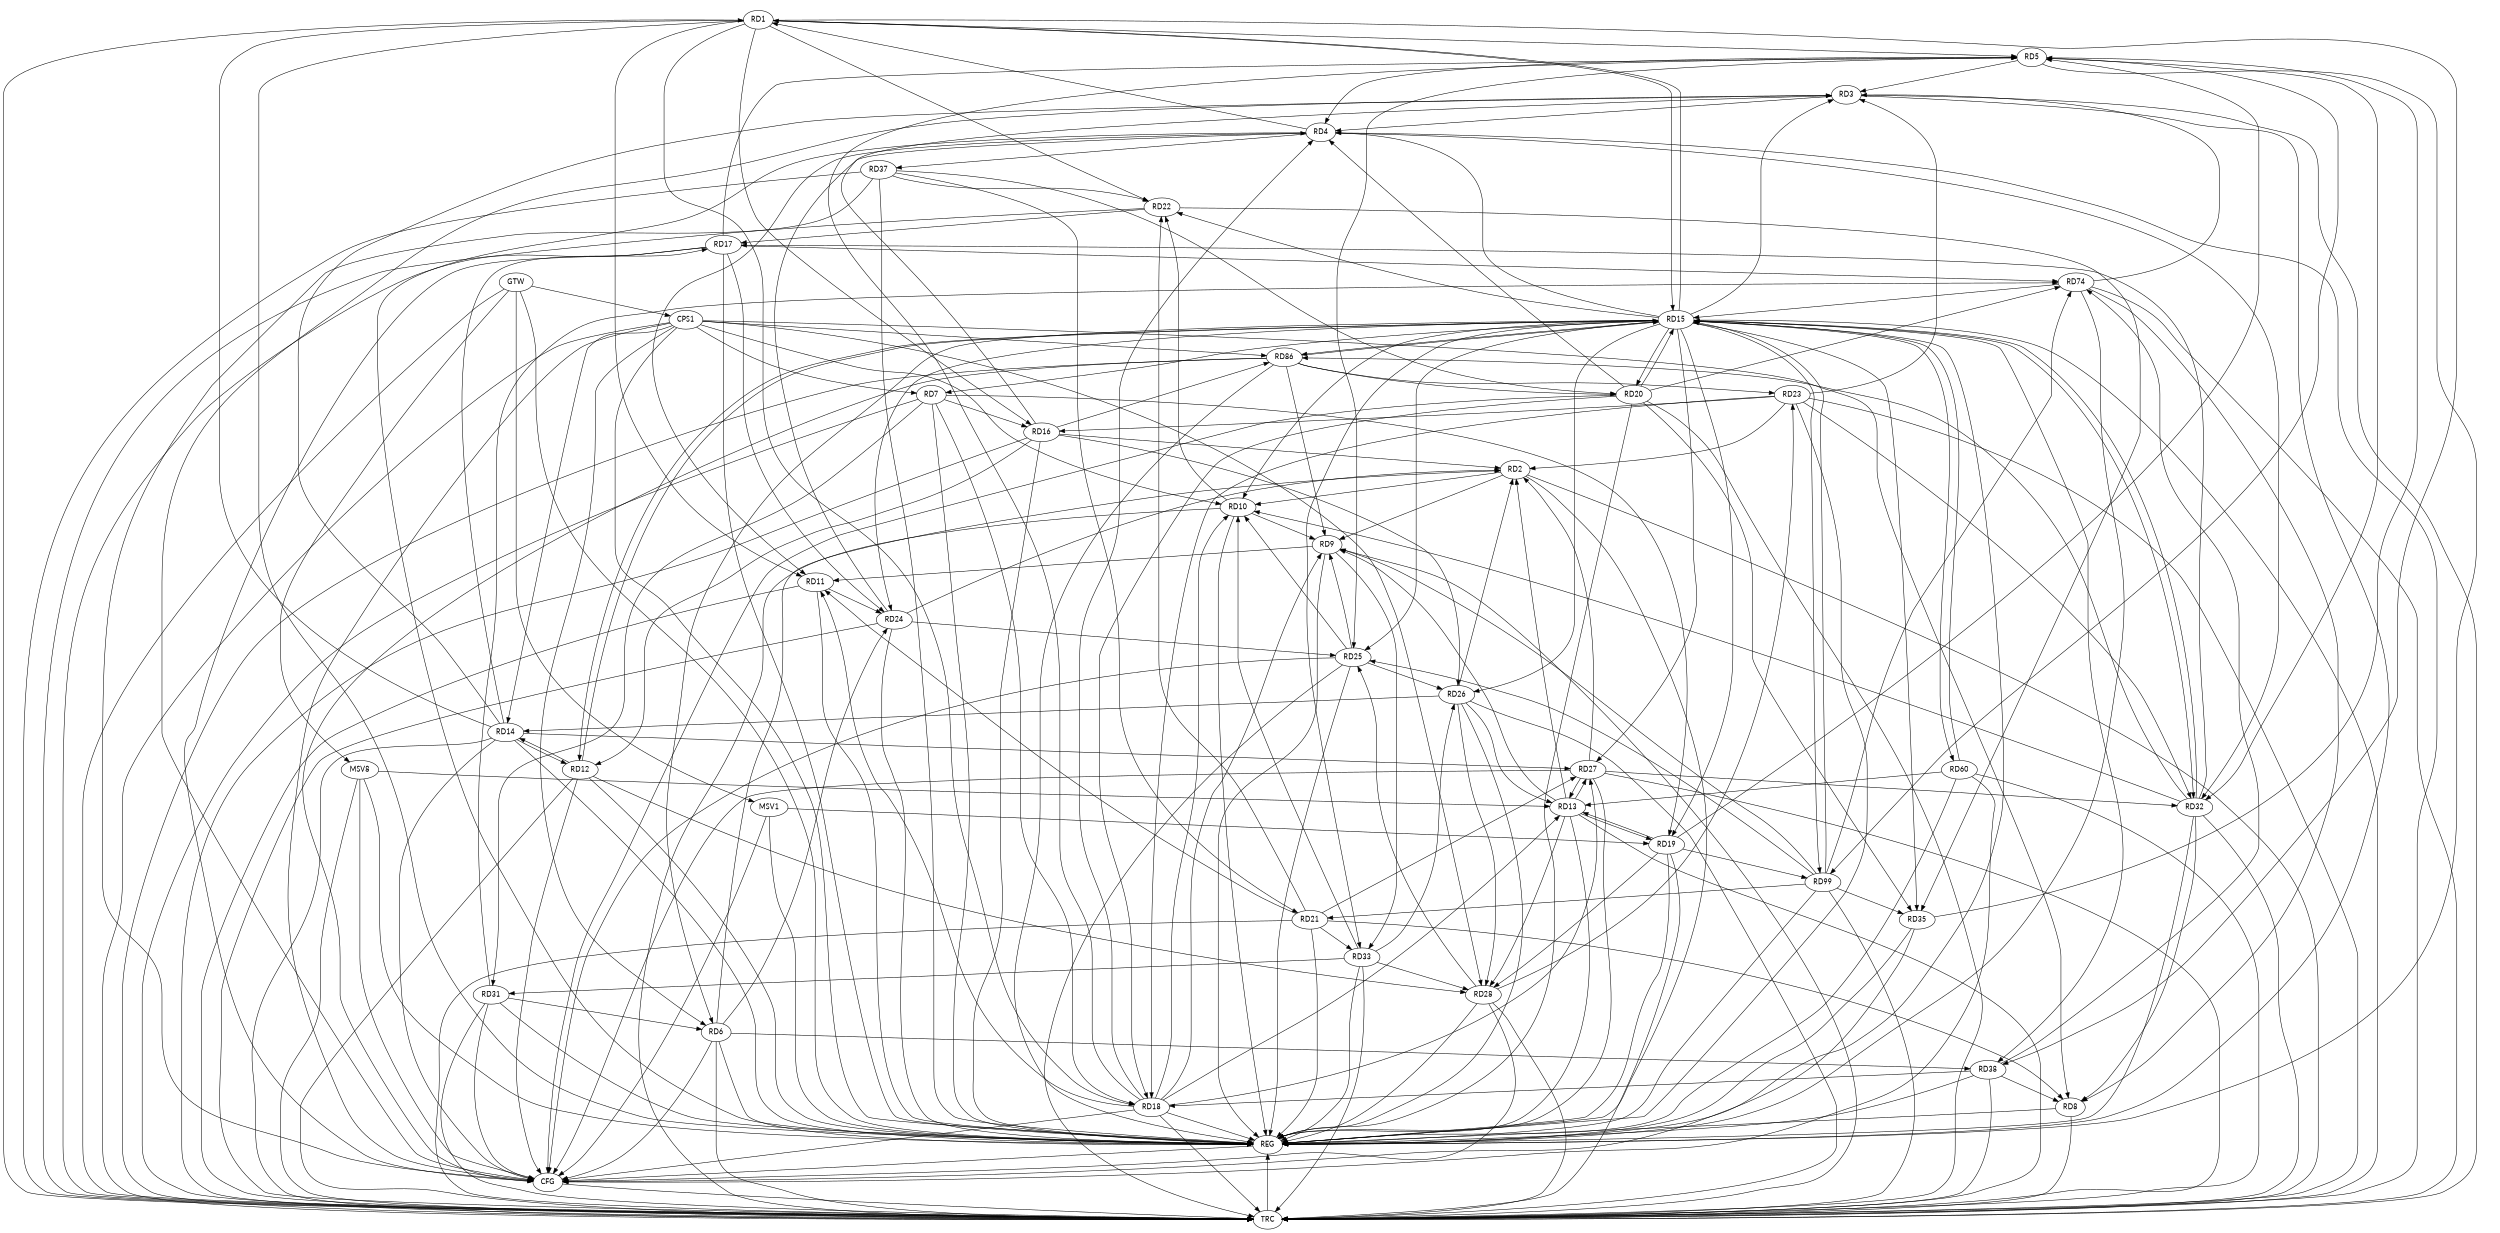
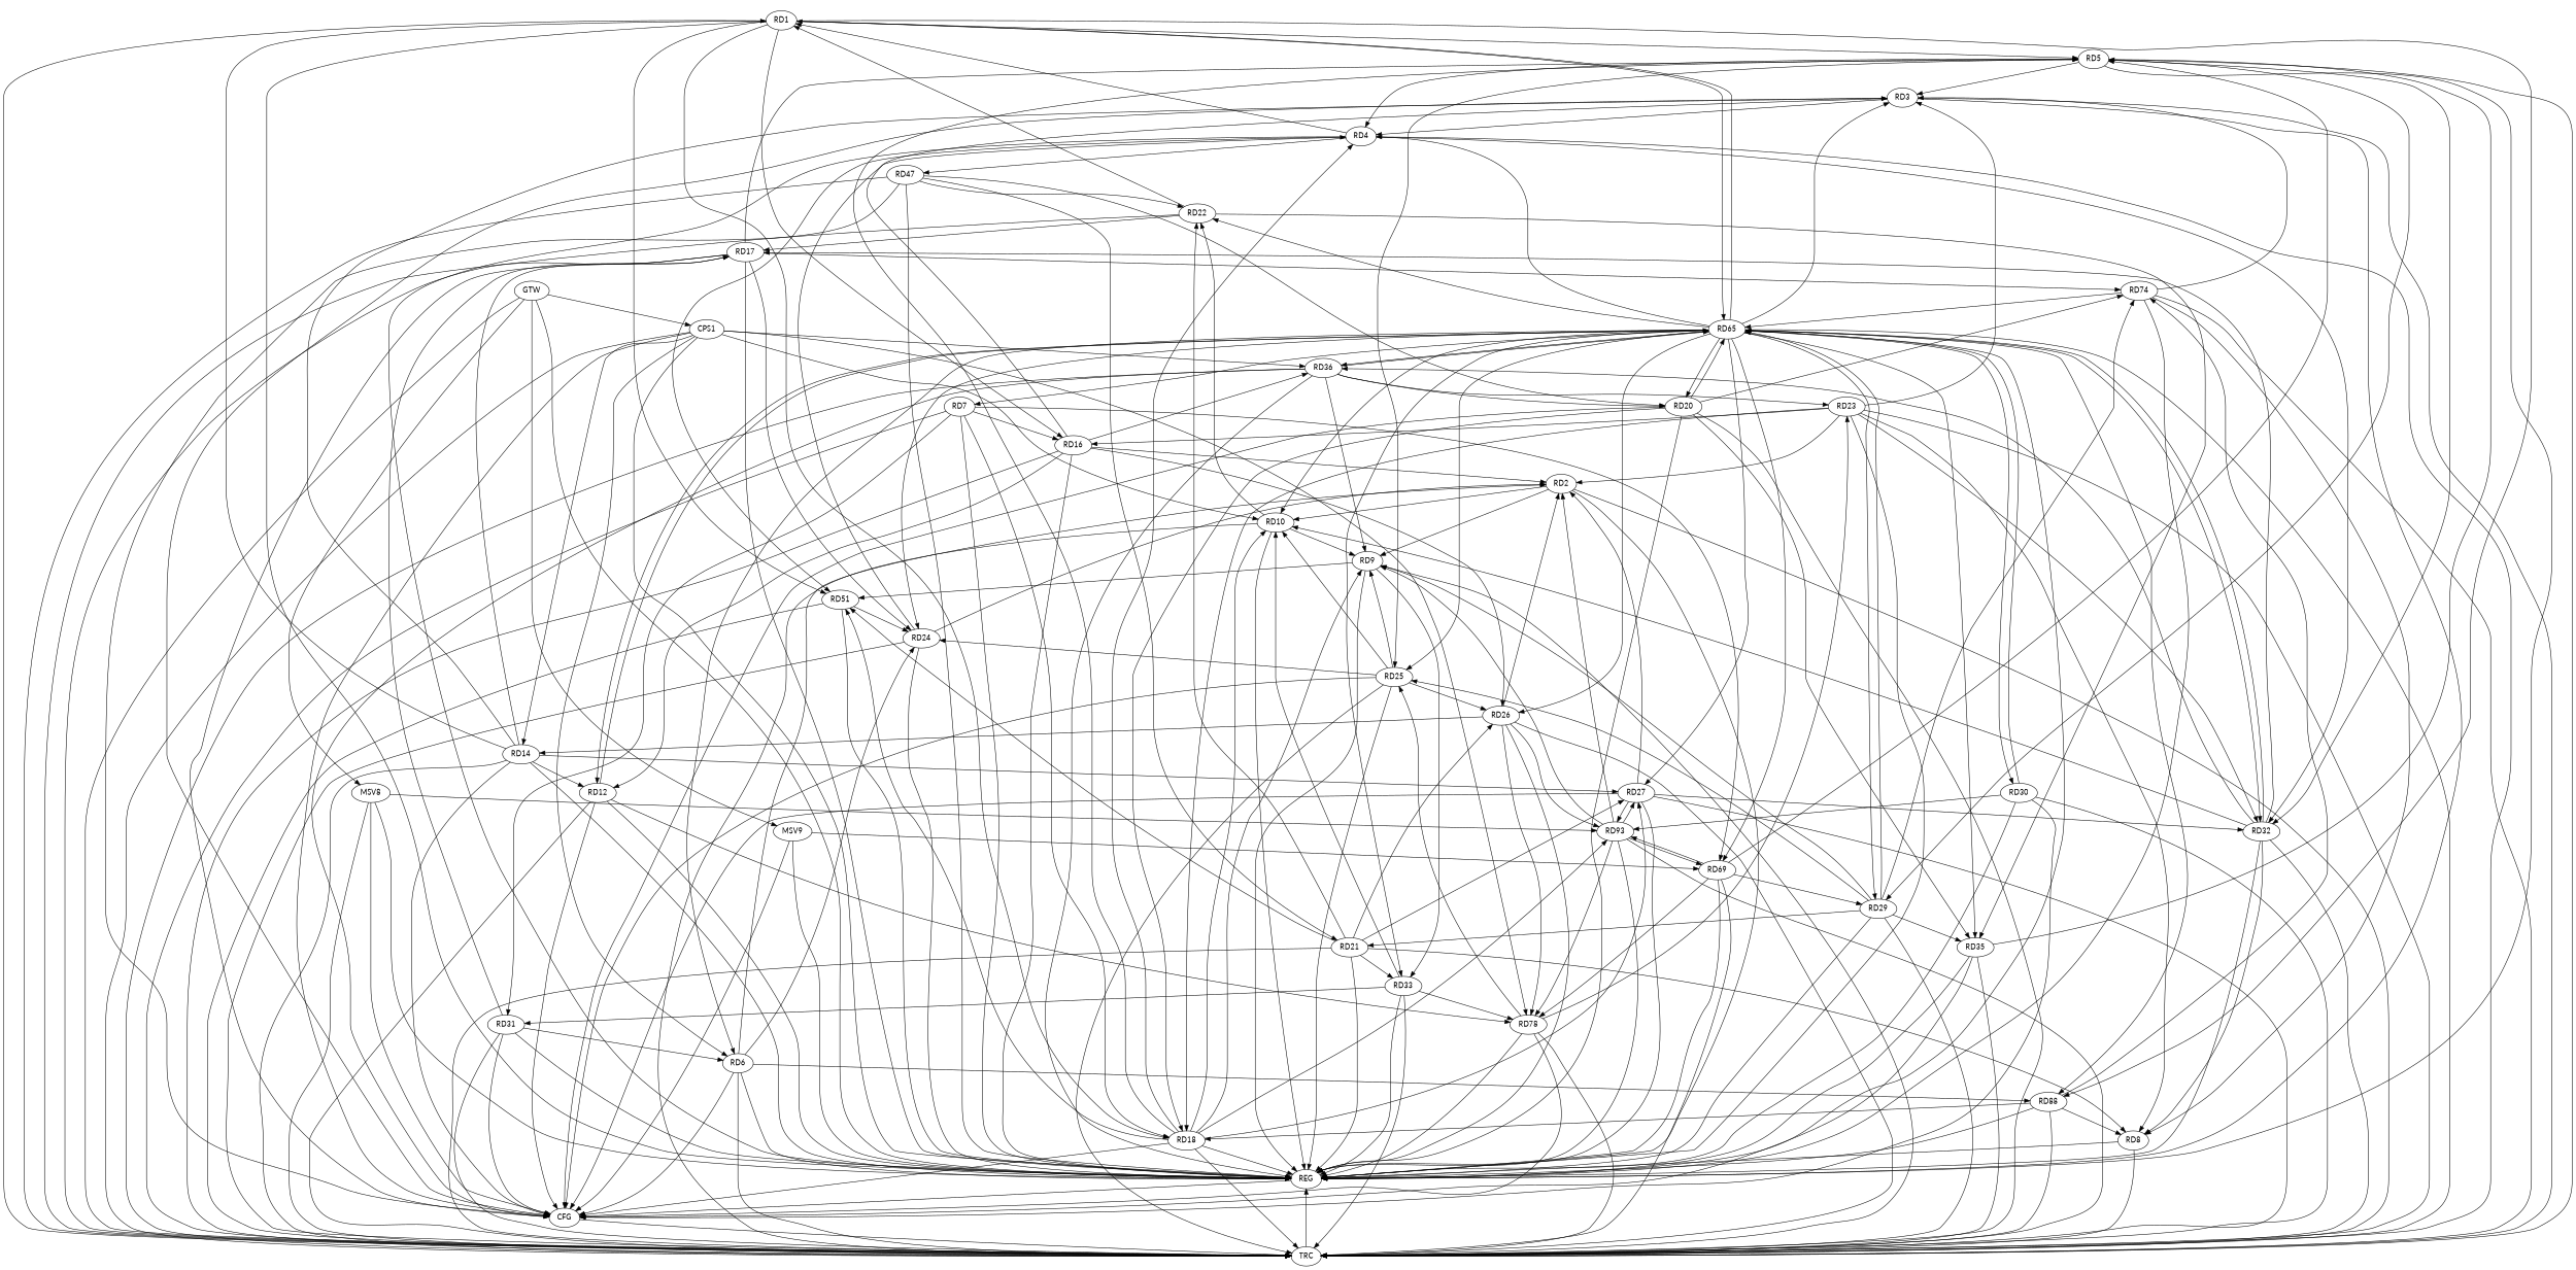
  strict digraph {
    fontname=Lato
    node [fontname=Lato]
    edge [fontname=Lato]
    n1 [label=RD1]
    n2 [label=RD5]
-   n3 [label=RD11]
-   n4 [label=RD15]
+   n3 [label=RD51]
+   n4 [label=RD65]
    n5 [label=RD16]
    n6 [label=RD18]
-   n7 [label=RD38]
+   n7 [label=RD88]
    n8 [label=REG]
    n9 [label=TRC]
    n10 [label=RD3]
    n11 [label=RD4]
    n12 [label=RD32]
    n13 [label=RD25]
-   n14 [label=RD99]
+   n14 [label=RD29]
    n15 [label=RD24]
    n16 [label=RD27]
    n17 [label=RD10]
    n18 [label=RD6]
    n19 [label=RD7]
-   n20 [label=RD19]
+   n20 [label=RD69]
    n21 [label=RD33]
    n22 [label=RD22]
    n23 [label=RD12]
    n24 [label=RD20]
    n25 [label=RD26]
-   n26 [label=RD60]
+   n26 [label=RD30]
    n27 [label=RD35]
-   n28 [label=RD86]
+   n28 [label=RD36]
    n29 [label=RD2]
    n30 [label=RD9]
    n31 [label=CFG]
-   n32 [label=RD13]
+   n32 [label=RD93]
    n33 [label=RD8]
    n34 [label=RD74]
-   n35 [label=RD37]
+   n35 [label=RD47]
    n36 [label=RD17]
    n37 [label=RD21]
    n38 [label=RD31]
-   n39 [label=RD28]
+   n39 [label=RD78]
    n40 [label=RD14]
    n41 [label=RD23]
    n42 [label=CPS1]
    n43 [label=GTW]
-   n44 [label=MSV1]
+   n44 [label=MSV9]
    n45 [label=MSV8]
    n1 -> n2
    n1 -> n3
    n1 -> n4
    n1 -> n5
    n1 -> n6
    n1 -> n7
    n1 -> n8
    n1 -> n9
    n2 -> n8
+   n2 -> n9
    n2 -> n10
    n2 -> n11
    n2 -> n12
    n2 -> n13
    n2 -> n14
    n3 -> n8
    n3 -> n9
    n3 -> n15
    n4 -> n1
    n4 -> n7
    n4 -> n8
    n4 -> n9
    n4 -> n10
    n4 -> n11
    n4 -> n12
    n4 -> n13
    n4 -> n14
    n4 -> n15
    n4 -> n16
    n4 -> n17
    n4 -> n18
    n4 -> n19
    n4 -> n20
    n4 -> n21
    n4 -> n22
    n4 -> n23
    n4 -> n24
    n4 -> n25
    n4 -> n26
    n4 -> n27
    n4 -> n28
    n5 -> n8
    n5 -> n9
    n5 -> n10
    n5 -> n23
    n5 -> n25
    n5 -> n28
    n5 -> n29
    n6 -> n2
    n6 -> n3
    n6 -> n8
    n6 -> n9
    n6 -> n11
    n6 -> n16
    n6 -> n17
    n6 -> n30
    n6 -> n31
    n6 -> n32
    n7 -> n6
    n7 -> n8
    n7 -> n9
    n7 -> n33
    n7 -> n34
    n8 -> n31
    n9 -> n8
    n10 -> n8
    n10 -> n9
    n10 -> n11
    n10 -> n31
    n11 -> n1
    n11 -> n3
    n11 -> n8
    n11 -> n9
    n11 -> n12
    n11 -> n35
    n12 -> n4
    n12 -> n8
    n12 -> n9
    n12 -> n17
    n12 -> n28
    n12 -> n33
    n12 -> n36
    n13 -> n8
    n13 -> n9
    n13 -> n17
    n13 -> n25
    n13 -> n30
    n13 -> n31
    n14 -> n4
    n14 -> n8
    n14 -> n9
    n14 -> n13
    n14 -> n27
    n14 -> n30
    n14 -> n34
    n14 -> n37
    n15 -> n8
    n15 -> n9
    n15 -> n11
-   n15 -> n13
+   n13 -> n15
    n15 -> n29
    n16 -> n8
    n16 -> n9
    n16 -> n12
    n16 -> n29
    n16 -> n31
    n16 -> n32
    n17 -> n8
    n17 -> n9
    n17 -> n22
    n17 -> n30
    n18 -> n7
    n18 -> n8
    n18 -> n9
    n18 -> n15
    n18 -> n29
    n18 -> n31
    n19 -> n5
    n19 -> n6
    n19 -> n8
    n19 -> n9
    n19 -> n20
    n19 -> n38
    n20 -> n2
    n20 -> n8
    n20 -> n9
    n20 -> n14
    n20 -> n32
    n20 -> n39
    n21 -> n8
    n21 -> n9
    n21 -> n17
    n21 -> n38
    n21 -> n39
-   n1 -> n22
+   n22 -> n1
    n22 -> n9
    n22 -> n27
    n22 -> n36
    n23 -> n4
    n23 -> n8
    n23 -> n9
    n23 -> n31
    n23 -> n39
-   n23 -> n40
    n24 -> n4
    n24 -> n6
    n24 -> n8
    n24 -> n9
-   n24 -> n11
    n24 -> n27
    n24 -> n31
    n24 -> n34
    n25 -> n8
    n25 -> n9
    n25 -> n29
    n25 -> n32
    n25 -> n39
    n25 -> n40
    n26 -> n4
    n26 -> n8
    n26 -> n9
    n26 -> n31
    n26 -> n32
    n27 -> n2
    n27 -> n8
+   n27 -> n9
    n27 -> n31
    n28 -> n4
    n28 -> n8
    n28 -> n9
    n28 -> n24
    n28 -> n30
    n28 -> n31
    n28 -> n41
    n29 -> n8
    n29 -> n9
    n29 -> n17
    n29 -> n30
    n30 -> n3
    n30 -> n8
    n30 -> n9
    n30 -> n21
    n31 -> n9
    n32 -> n8
    n32 -> n9
    n32 -> n16
    n32 -> n20
    n32 -> n29
    n32 -> n30
    n32 -> n39
    n33 -> n8
    n33 -> n9
    n34 -> n4
    n34 -> n8
    n34 -> n9
    n34 -> n10
    n34 -> n33
    n35 -> n8
    n35 -> n9
    n35 -> n22
    n35 -> n24
    n35 -> n31
    n35 -> n37
    n36 -> n2
    n36 -> n8
    n36 -> n9
    n36 -> n15
    n36 -> n31
    n36 -> n34
    n37 -> n3
    n37 -> n8
    n37 -> n9
    n37 -> n16
    n37 -> n21
    n37 -> n22
-   n21 -> n25
+   n37 -> n25
    n37 -> n33
    n38 -> n8
    n38 -> n9
    n38 -> n18
    n38 -> n31
-   n38 -> n34
+   n38 -> n36
    n39 -> n8
    n39 -> n9
    n39 -> n13
    n39 -> n31
    n39 -> n41
    n40 -> n1
    n40 -> n8
    n40 -> n9
    n40 -> n10
    n40 -> n16
    n40 -> n23
    n40 -> n31
    n40 -> n36
    n41 -> n5
    n41 -> n6
    n41 -> n8
    n41 -> n9
    n41 -> n10
    n41 -> n12
    n41 -> n29
    n42 -> n8
    n42 -> n9
    n42 -> n17
    n42 -> n18
-   n42 -> n19
    n42 -> n28
    n42 -> n31
-   n42 -> n33
+   n41 -> n33
    n42 -> n39
    n42 -> n40
    n43 -> n8
    n43 -> n9
    n43 -> n42
    n43 -> n44
    n43 -> n45
    n44 -> n8
    n44 -> n20
    n44 -> n31
    n45 -> n8
    n45 -> n9
    n45 -> n31
    n45 -> n32
  }
